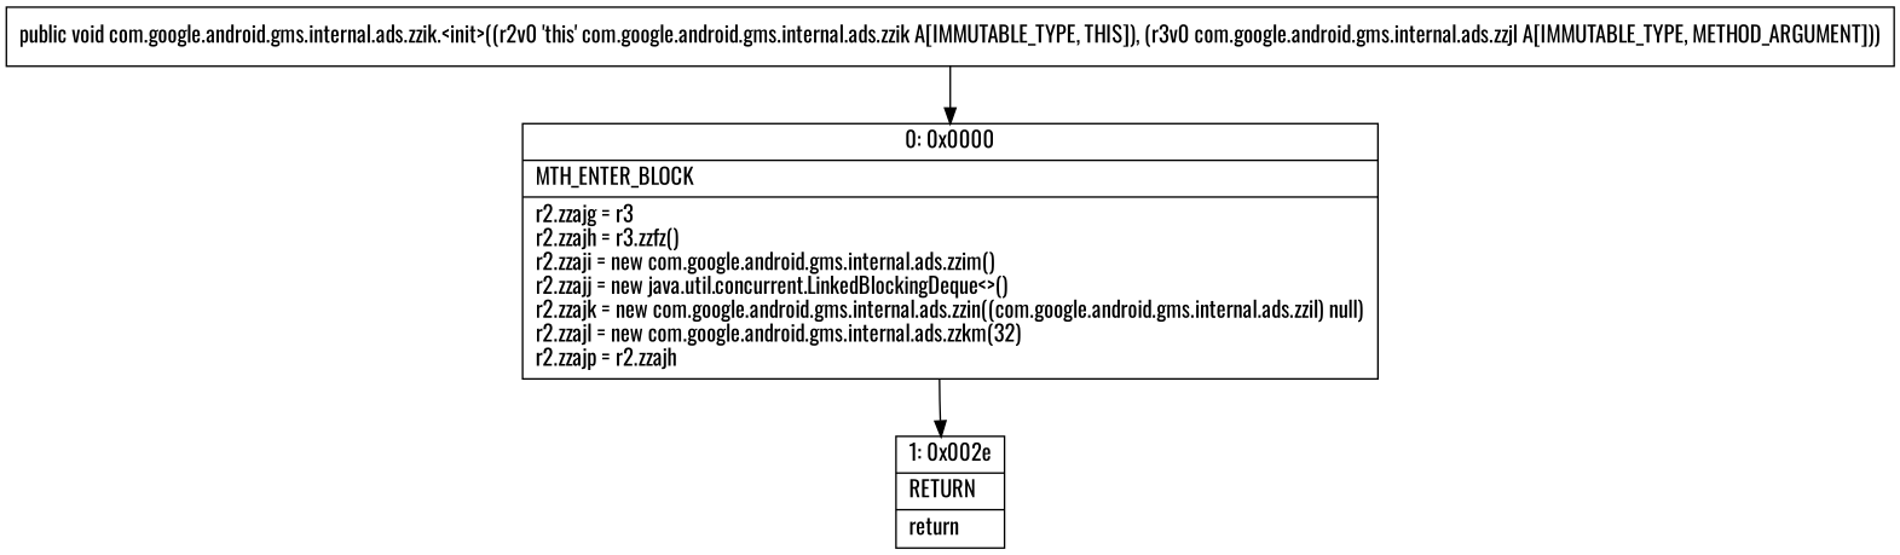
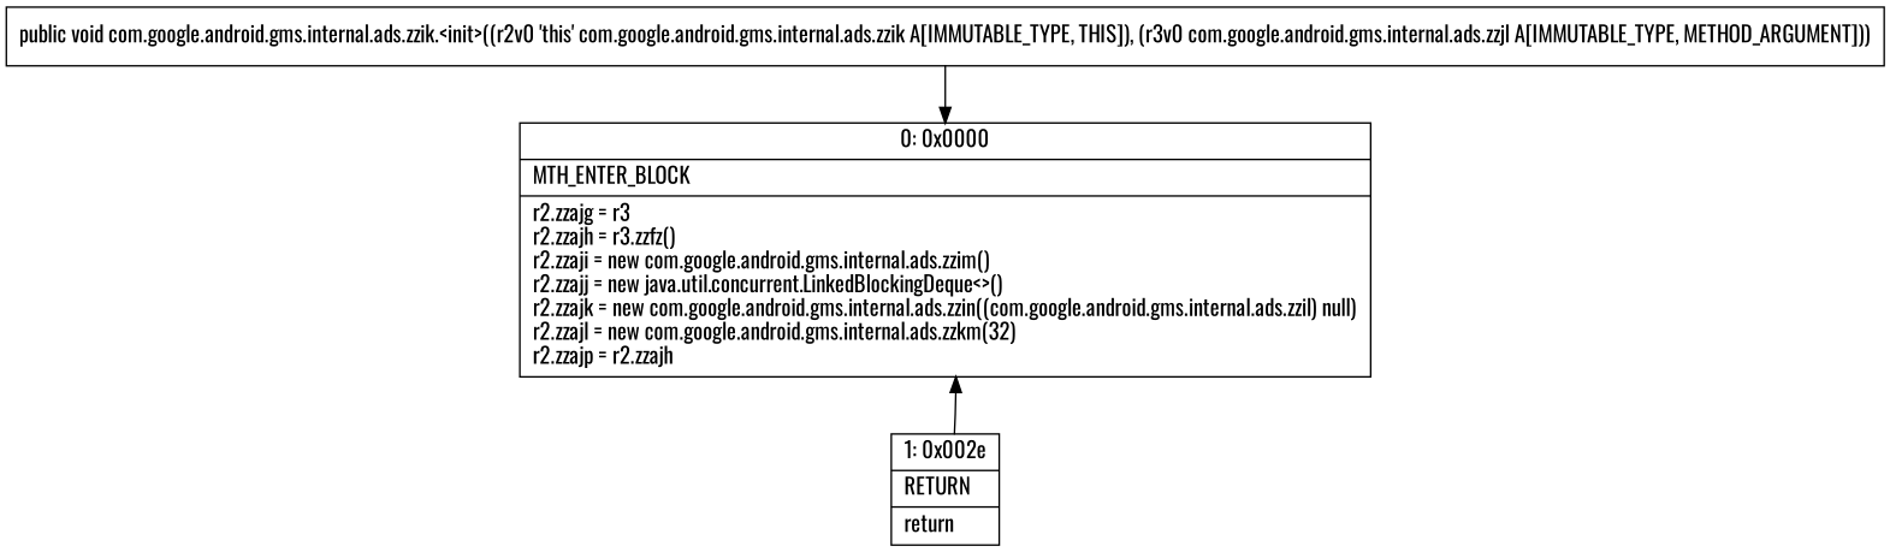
  digraph {
    fontname=Oswald
    node [shape=record fontname=Oswald]
    edge [fontname=Oswald]
    n1 [label="{0\:\ 0x0000|MTH_ENTER_BLOCK\l|r2.zzajg = r3\lr2.zzajh = r3.zzfz()\lr2.zzaji = new com.google.android.gms.internal.ads.zzim()\lr2.zzajj = new java.util.concurrent.LinkedBlockingDeque\<\>()\lr2.zzajk = new com.google.android.gms.internal.ads.zzin((com.google.android.gms.internal.ads.zzil) null)\lr2.zzajl = new com.google.android.gms.internal.ads.zzkm(32)\lr2.zzajp = r2.zzajh\l}"]
    n2 [label="{1\:\ 0x002e|RETURN\l|return\l}"]
    n3 [label="{public void com.google.android.gms.internal.ads.zzik.\<init\>((r2v0 'this' com.google.android.gms.internal.ads.zzik A[IMMUTABLE_TYPE, THIS]), (r3v0 com.google.android.gms.internal.ads.zzjl A[IMMUTABLE_TYPE, METHOD_ARGUMENT])) }"]
-   n1 -> n2
+   n2 -> n1
    n3 -> n1
  }
